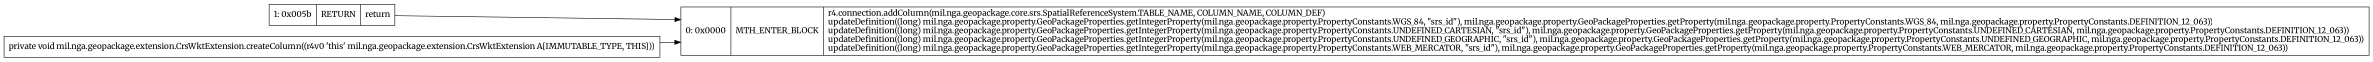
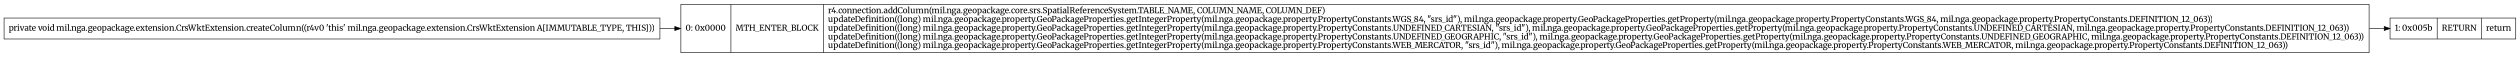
  digraph {
    rankdir=LR
    fontname=Merriweather
    node [shape=record fontname=Merriweather]
    edge [fontname=Merriweather]
    n1 [label="{0\:\ 0x0000|MTH_ENTER_BLOCK\l|r4.connection.addColumn(mil.nga.geopackage.core.srs.SpatialReferenceSystem.TABLE_NAME, COLUMN_NAME, COLUMN_DEF)\lupdateDefinition((long) mil.nga.geopackage.property.GeoPackageProperties.getIntegerProperty(mil.nga.geopackage.property.PropertyConstants.WGS_84, \"srs_id\"), mil.nga.geopackage.property.GeoPackageProperties.getProperty(mil.nga.geopackage.property.PropertyConstants.WGS_84, mil.nga.geopackage.property.PropertyConstants.DEFINITION_12_063))\lupdateDefinition((long) mil.nga.geopackage.property.GeoPackageProperties.getIntegerProperty(mil.nga.geopackage.property.PropertyConstants.UNDEFINED_CARTESIAN, \"srs_id\"), mil.nga.geopackage.property.GeoPackageProperties.getProperty(mil.nga.geopackage.property.PropertyConstants.UNDEFINED_CARTESIAN, mil.nga.geopackage.property.PropertyConstants.DEFINITION_12_063))\lupdateDefinition((long) mil.nga.geopackage.property.GeoPackageProperties.getIntegerProperty(mil.nga.geopackage.property.PropertyConstants.UNDEFINED_GEOGRAPHIC, \"srs_id\"), mil.nga.geopackage.property.GeoPackageProperties.getProperty(mil.nga.geopackage.property.PropertyConstants.UNDEFINED_GEOGRAPHIC, mil.nga.geopackage.property.PropertyConstants.DEFINITION_12_063))\lupdateDefinition((long) mil.nga.geopackage.property.GeoPackageProperties.getIntegerProperty(mil.nga.geopackage.property.PropertyConstants.WEB_MERCATOR, \"srs_id\"), mil.nga.geopackage.property.GeoPackageProperties.getProperty(mil.nga.geopackage.property.PropertyConstants.WEB_MERCATOR, mil.nga.geopackage.property.PropertyConstants.DEFINITION_12_063))\l}"]
    n2 [label="{1\:\ 0x005b|RETURN\l|return\l}"]
    n3 [label="{private void mil.nga.geopackage.extension.CrsWktExtension.createColumn((r4v0 'this' mil.nga.geopackage.extension.CrsWktExtension A[IMMUTABLE_TYPE, THIS])) }"]
-   n2 -> n1
+   n1 -> n2
    n3 -> n1
  }
